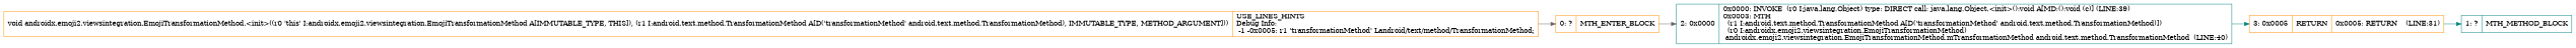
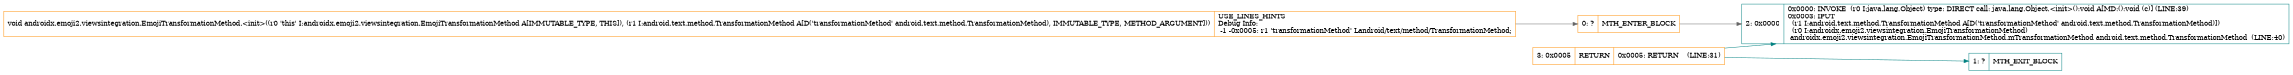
  digraph {
    rankdir=LR
    node [color=darkorange shape=record]
    edge [color=gray40]
    n1 [label="{0\:\ ?|MTH_ENTER_BLOCK\l}"]
-   n2 [color=teal label="{2\:\ 0x0000|0x0000: INVOKE  (r0 I:java.lang.Object) type: DIRECT call: java.lang.Object.\<init\>():void A[MD:():void (c)] (LINE:39)\l0x0003: MTH  \l  (r1 I:android.text.method.TransformationMethod A[D('transformationMethod' android.text.method.TransformationMethod)])\l  (r0 I:androidx.emoji2.viewsintegration.EmojiTransformationMethod)\l androidx.emoji2.viewsintegration.EmojiTransformationMethod.mTransformationMethod android.text.method.TransformationMethod  (LINE:40)\l}"]
+   n2 [color=teal label="{2\:\ 0x0000|0x0000: INVOKE  (r0 I:java.lang.Object) type: DIRECT call: java.lang.Object.\<init\>():void A[MD:():void (c)] (LINE:39)\l0x0003: IPUT  \l  (r1 I:android.text.method.TransformationMethod A[D('transformationMethod' android.text.method.TransformationMethod)])\l  (r0 I:androidx.emoji2.viewsintegration.EmojiTransformationMethod)\l androidx.emoji2.viewsintegration.EmojiTransformationMethod.mTransformationMethod android.text.method.TransformationMethod  (LINE:40)\l}"]
    n3 [label="{3\:\ 0x0005|RETURN\l|0x0005: RETURN    (LINE:31)\l}"]
-   n4 [color=teal label="{1\:\ ?|MTH_METHOD_BLOCK\l}"]
+   n4 [color=teal label="{1\:\ ?|MTH_EXIT_BLOCK\l}"]
    n5 [label="{void androidx.emoji2.viewsintegration.EmojiTransformationMethod.\<init\>((r0 'this' I:androidx.emoji2.viewsintegration.EmojiTransformationMethod A[IMMUTABLE_TYPE, THIS]), (r1 I:android.text.method.TransformationMethod A[D('transformationMethod' android.text.method.TransformationMethod), IMMUTABLE_TYPE, METHOD_ARGUMENT]))  | USE_LINES_HINTS\lDebug Info:\l  \-1 \-0x0005: r1 'transformationMethod' Landroid\/text\/method\/TransformationMethod;\l}"]
    n1 -> n2
-   n2 -> n3 [color=teal]
+   n3 -> n2 [color=teal]
    n3 -> n4 [color=teal]
    n5 -> n1
  }
